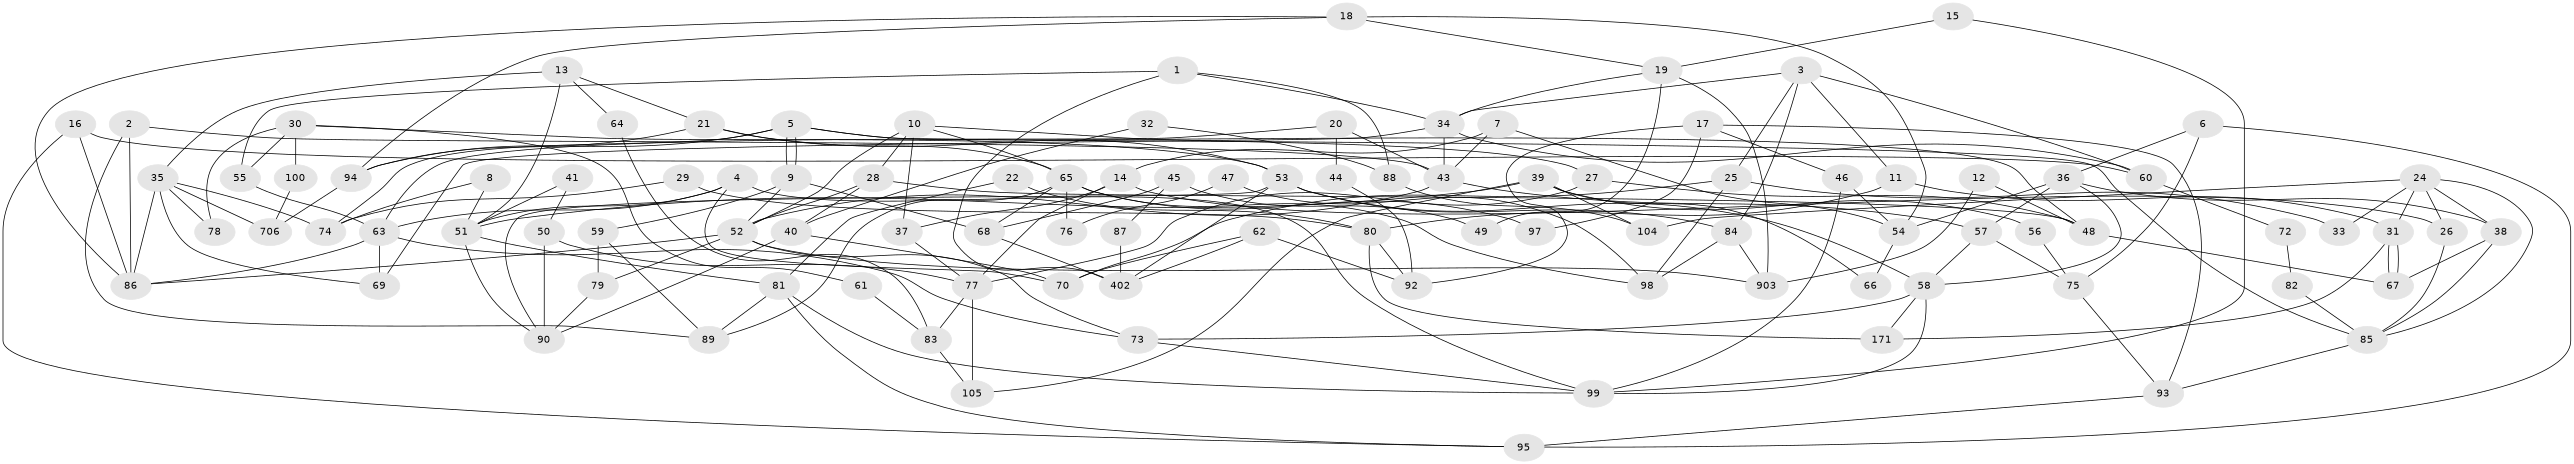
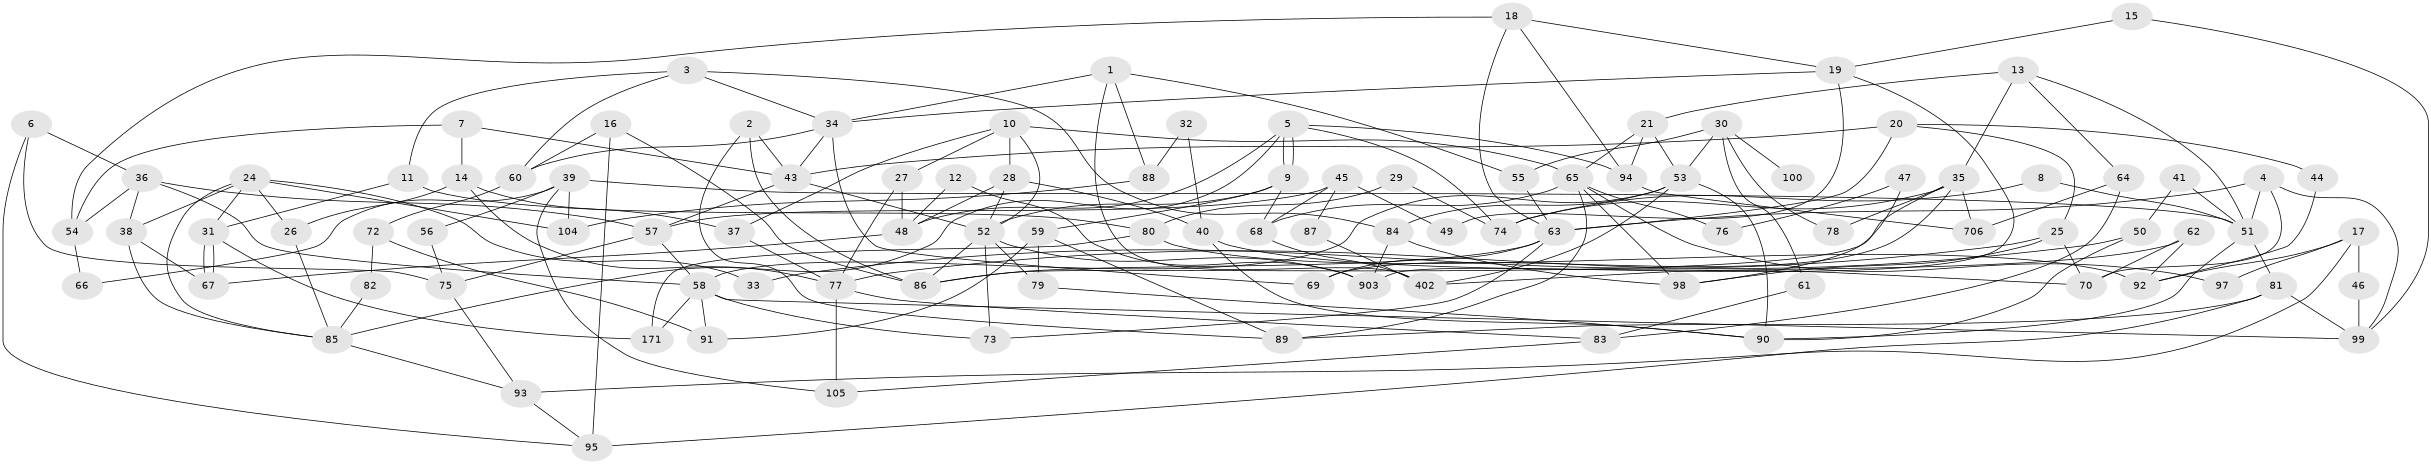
  graph {
    fontname="DejaVu Sans"
    node [color=gray90 fontname="DejaVu Sans" style=filled]
    edge [fontname="DejaVu Sans"]
    1
    34
    55
    88
    n5 [label=402]
    43
    60
    69
    63
    104
    2
    86
    89
    35
    74
    78
    n17 [label=706]
    52
    57
    3
    11
    84
    31
    80
    72
    n26 [label=903]
    98
    4
    51
    70
    99
    81
    90
    73
    5
    9
    48
    85
    94
    59
    68
    67
    93
    6
    36
    75
    95
    54
    38
    58
    7
    14
    37
    26
    77
    66
    8
    79
+   91
    10
    27
    65
    28
    30
    53
    61
    100
    97
    76
    n70 [label=171]
    92
    12
    13
    21
    64
    83
    105
    15
    19
    49
    16
    17
    46
    18
    20
    25
    44
    33
-   22
    24
    40
    29
    32
    39
    56
    41
    50
    45
    87
    47
    82
    62
    1 -- 34
    1 -- 55
    1 -- 88
    1 -- n5
    34 -- 43
    34 -- 60
    34 -- 69
    55 -- 63
    88 -- 104
    43 -- 52
    43 -- 57
    60 -- 72
    63 -- 69
    63 -- 86
    63 -- 73
    2 -- 43
    2 -- 86
    2 -- 89
    35 -- 69
    35 -- 86
    35 -- 74
    35 -- 78
    35 -- n17
    52 -- 86
    52 -- n26
    52 -- 73
    52 -- 79
    57 -- 75
    57 -- 58
    3 -- 34
    3 -- 60
    3 -- 11
    3 -- 84
    11 -- 31
    11 -- 80
    84 -- n26
    84 -- 98
    31 -- 67
    31 -- 67
    31 -- n70
    80 -- n70
    80 -- 92
+   72 -- 91
    72 -- 82
    4 -- 63
    4 -- 51
    4 -- 70
    4 -- 99
    51 -- 81
    51 -- 90
    81 -- 89
    81 -- 99
    81 -- 95
-   73 -- 99
    5 -- 74
    5 -- 9
    5 -- 9
    5 -- 48
    5 -- 85
    5 -- 94
    9 -- 52
    9 -- 59
    9 -- 68
    48 -- 67
    85 -- 93
    94 -- n17
    59 -- 89
    59 -- 79
+   59 -- 91
    68 -- n5
    93 -- 95
    6 -- 36
    6 -- 75
    6 -- 95
    36 -- 57
    36 -- 54
    36 -- 38
    36 -- 58
    75 -- 93
    54 -- 66
    38 -- 85
    38 -- 67
    58 -- 99
    58 -- 73
+   58 -- 91
    58 -- n70
    7 -- 43
    7 -- 54
    7 -- 14
    14 -- 37
    14 -- 26
    14 -- 77
    37 -- 77
    26 -- 85
    77 -- 83
    77 -- 105
    8 -- 74
    8 -- 51
    79 -- 90
    10 -- 52
    10 -- 37
    10 -- 27
    10 -- 65
    10 -- 28
    27 -- 48
    27 -- 77
    65 -- 89
    65 -- 98
    65 -- 68
    65 -- 97
    65 -- 76
    28 -- 52
    28 -- 48
    28 -- 40
    30 -- 55
    30 -- 78
    30 -- 53
    30 -- 61
    30 -- 100
    53 -- n5
    53 -- 84
    53 -- 90
    53 -- 58
    61 -- 83
    12 -- n26
    12 -- 48
    13 -- 35
    13 -- 51
    13 -- 21
    13 -- 64
    21 -- 94
    21 -- 65
    21 -- 53
-   100 -- n17
+   64 -- n17
    64 -- 83
    83 -- 105
    15 -- 99
    15 -- 19
    19 -- 34
    19 -- n26
    19 -- 49
    16 -- 60
    16 -- 86
    16 -- 95
    17 -- 93
    17 -- 97
    17 -- 92
    17 -- 46
    46 -- 99
-   46 -- 54
-   18 -- 86
+   18 -- 63
    18 -- 94
    18 -- 54
    18 -- 19
    20 -- 43
    20 -- 63
-   3 -- 25
+   20 -- 25
    20 -- 44
    25 -- 98
    25 -- 70
    25 -- 33
    44 -- 92
-   22 -- 80
-   22 -- 81
    24 -- 104
    24 -- 31
    24 -- 85
    24 -- 38
    24 -- 26
    24 -- 33
    40 -- 70
    40 -- 90
    29 -- 74
    29 -- 80
    32 -- 88
    32 -- 40
    39 -- 104
    39 -- 51
    39 -- 66
    39 -- 105
    39 -- 56
    56 -- 75
    41 -- 51
    41 -- 50
    50 -- 90
    50 -- 77
+   45 -- 57
    45 -- 68
    45 -- 49
    45 -- 87
    87 -- n5
    47 -- 98
    47 -- 76
    82 -- 85
    62 -- n5
    62 -- 70
    62 -- 92
  }
